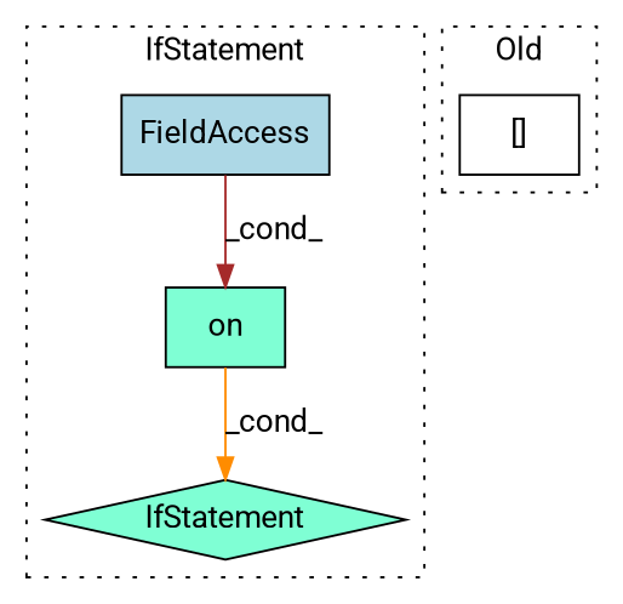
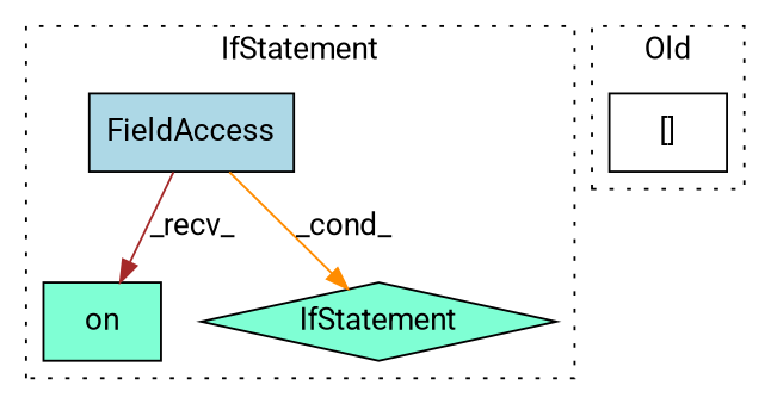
  digraph {
    fontname=Roboto
    node [fillcolor=aquamarine fontname=Roboto shape=box style=filled]
    edge [fontname=Roboto]
    n1 [a=32 l=4 label=on s=2751]
    n2 [a=22 fillcolor=lightblue l=14 label=FieldAccess s=2736]
    n3 [a=25 l="4,2" label=IfStatement s="2732,2755" shape=diamond]
    n4 [a=2 fillcolor=white l="12,1" label="[]" s="2545,2583"]
    subgraph cluster_1 {
      label=IfStatement
      style=dotted
      n1
      n2
      n3
    }
    subgraph cluster_2 {
      label=Old
      style=dotted
      n4
    }
-   n1 -> n3 [color=darkorange label=_cond_]
-   n2 -> n1 [color=brown label=_cond_]
+   n2 -> n3 [color=darkorange label=_cond_]
+   n2 -> n1 [color=brown label=_recv_]
  }
